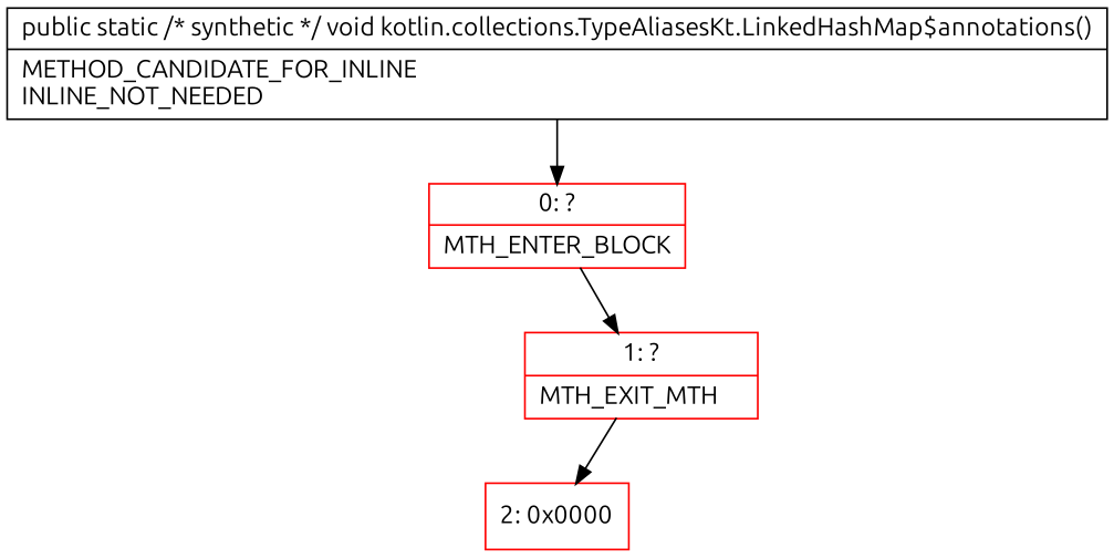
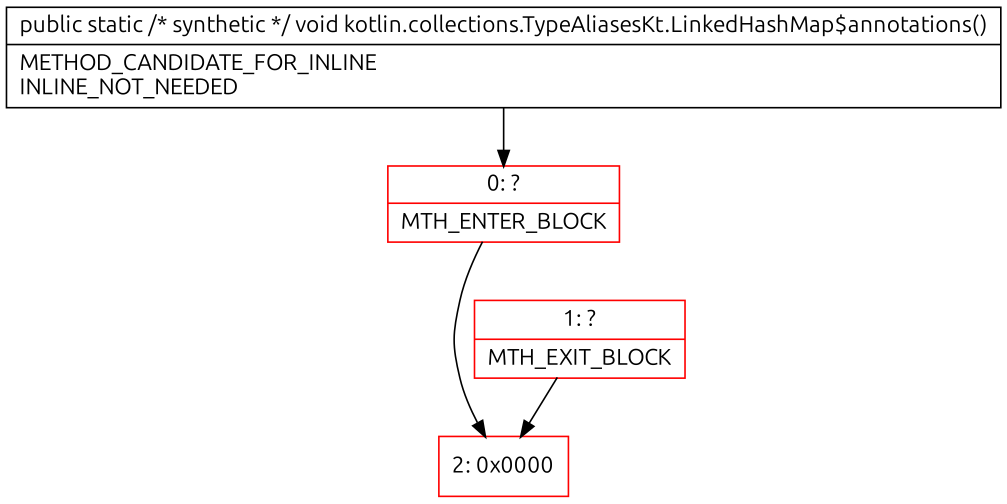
  digraph {
    fontname=Ubuntu
    node [color=red fontname=Ubuntu shape=record]
    edge [fontname=Ubuntu]
    n1 [label="{0\:\ ?|MTH_ENTER_BLOCK\l}"]
    n2 [label="{2\:\ 0x0000}"]
-   n3 [label="{1\:\ ?|MTH_EXIT_MTH\l}"]
+   n3 [label="{1\:\ ?|MTH_EXIT_BLOCK\l}"]
    n4 [label="{public static \/* synthetic *\/ void kotlin.collections.TypeAliasesKt.LinkedHashMap$annotations()  | METHOD_CANDIDATE_FOR_INLINE\lINLINE_NOT_NEEDED\l}" color=""]
    subgraph cluster_1 {
      label="R(0)"
    }
-   n1 -> n3
+   n1 -> n2
    n3 -> n2
    n4 -> n1
  }
